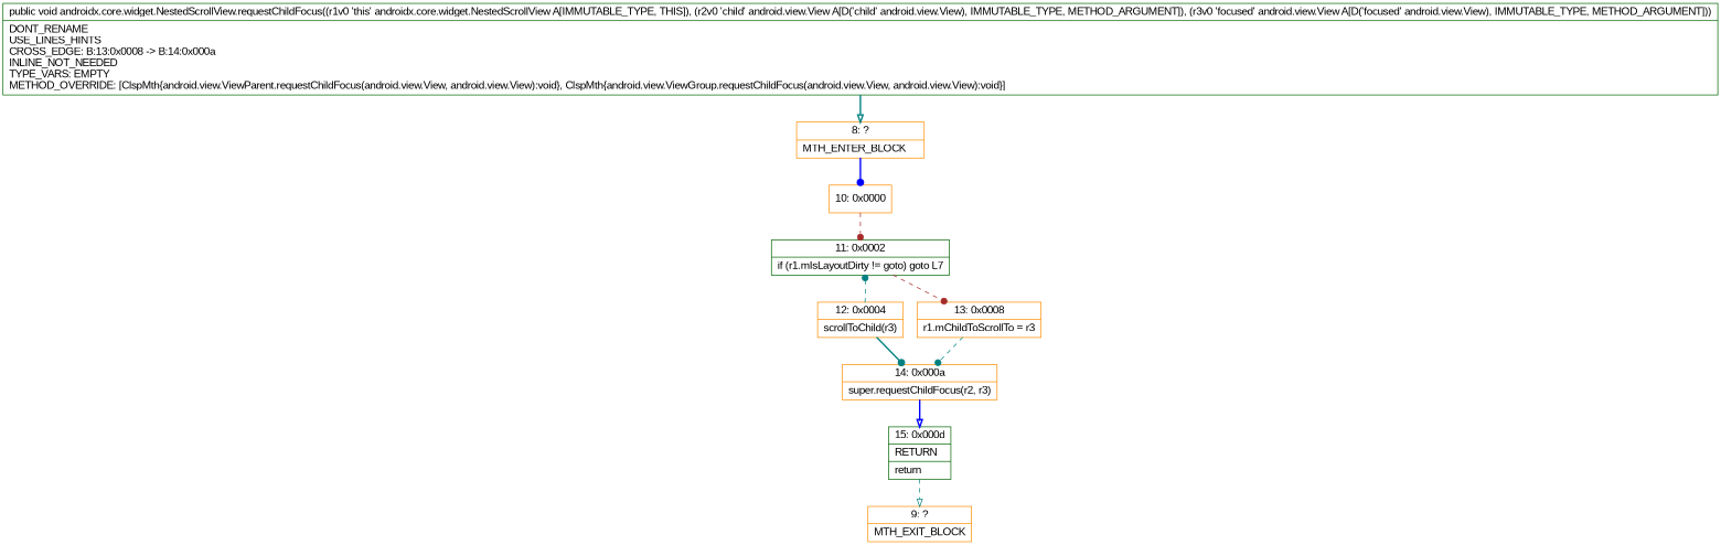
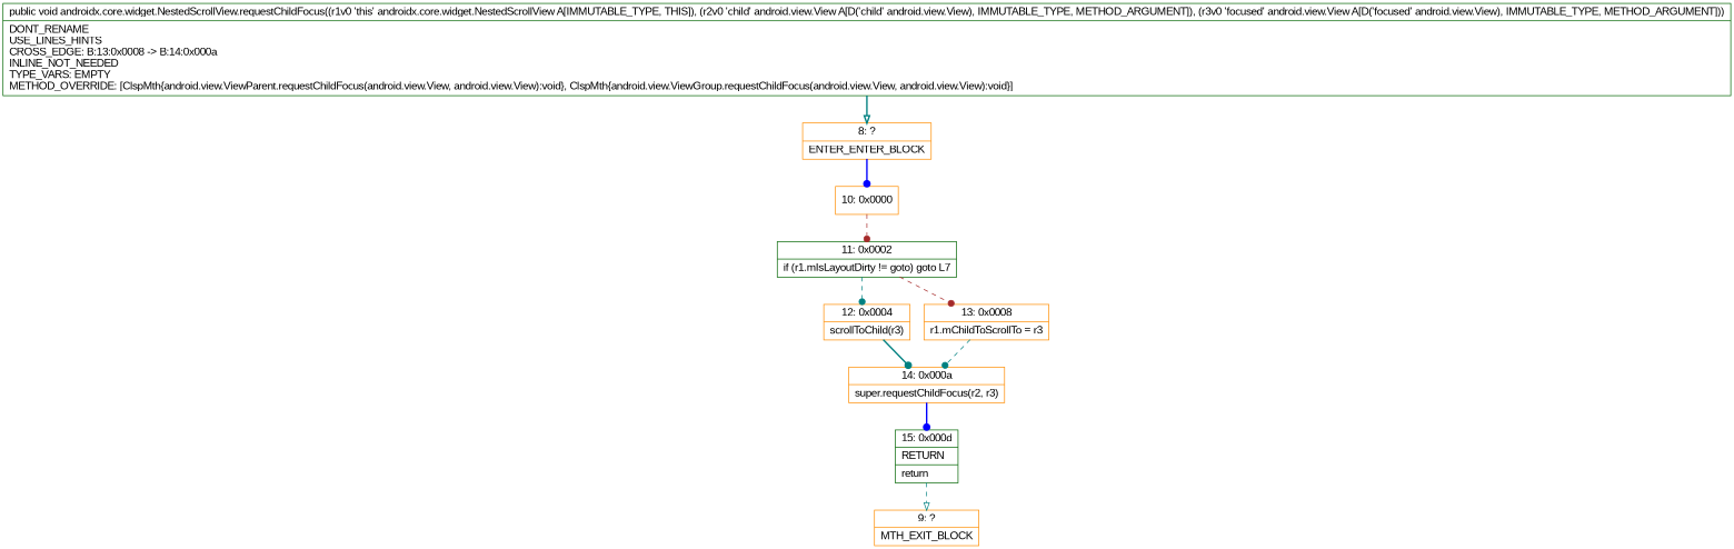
  digraph {
    fontname="Liberation Sans"
    node [color=darkorange fontname="Liberation Sans" shape=record]
    edge [arrowhead=dot color=teal fontname="Liberation Sans" style=dashed]
-   n1 [label="{8\:\ ?|MTH_ENTER_BLOCK\l}"]
+   n1 [label="{8\:\ ?|ENTER_ENTER_BLOCK\l}"]
    n2 [label="{10\:\ 0x0000}"]
    n3 [color=darkgreen label="{11\:\ 0x0002|if (r1.mIsLayoutDirty != goto) goto L7\l}"]
    n4 [label="{12\:\ 0x0004|scrollToChild(r3)\l}"]
    n5 [label="{13\:\ 0x0008|r1.mChildToScrollTo = r3\l}"]
    n6 [label="{14\:\ 0x000a|super.requestChildFocus(r2, r3)\l}"]
    n7 [color=darkgreen label="{15\:\ 0x000d|RETURN\l|return\l}"]
    n8 [label="{9\:\ ?|MTH_EXIT_BLOCK\l}"]
    n9 [color=darkgreen label="{public void androidx.core.widget.NestedScrollView.requestChildFocus((r1v0 'this' androidx.core.widget.NestedScrollView A[IMMUTABLE_TYPE, THIS]), (r2v0 'child' android.view.View A[D('child' android.view.View), IMMUTABLE_TYPE, METHOD_ARGUMENT]), (r3v0 'focused' android.view.View A[D('focused' android.view.View), IMMUTABLE_TYPE, METHOD_ARGUMENT]))  | DONT_RENAME\lUSE_LINES_HINTS\lCROSS_EDGE: B:13:0x0008 \-\> B:14:0x000a\lINLINE_NOT_NEEDED\lTYPE_VARS: EMPTY\lMETHOD_OVERRIDE: [ClspMth\{android.view.ViewParent.requestChildFocus(android.view.View, android.view.View):void\}, ClspMth\{android.view.ViewGroup.requestChildFocus(android.view.View, android.view.View):void\}]\l}"]
    n1 -> n2 [color=blue style=bold]
    n2 -> n3 [color=brown]
-   n4 -> n3
+   n3 -> n4
    n3 -> n5 [color=brown]
    n4 -> n6 [style=bold]
    n5 -> n6
-   n6 -> n7 [arrowhead=onormal color=blue style=bold]
+   n6 -> n7 [color=blue style=bold]
    n7 -> n8 [arrowhead=onormal]
    n9 -> n1 [arrowhead=onormal style=bold]
  }
